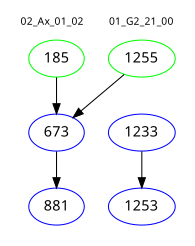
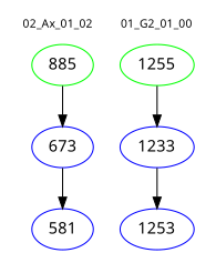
  digraph {
    fontname="Noto Sans"
    node [color=blue fontname="Noto Sans"]
    edge [color=black fontname="Noto Sans"]
-   n1 [color=green label=185]
+   n1 [color=green label=885]
    n2 [label=673]
-   n3 [label=881]
+   n3 [label=581]
    n4 [color=green label=1255]
    n5 [label=1233]
    n6 [label=1253]
    subgraph cluster_1 {
      color=white
      fontsize=10
      label="02_Ax_01_02"
      n1
      n2
      n3
    }
    subgraph cluster_2 {
      color=white
      fontsize=10
-     label="01_G2_21_00"
+     label="01_G2_01_00"
      n4
      n5
      n6
    }
    n1 -> n2
    n2 -> n3
-   n4 -> n2
+   n4 -> n5
    n5 -> n6
  }
